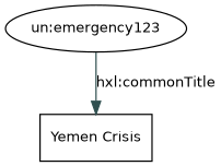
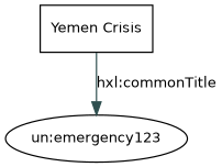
  digraph {
    rankdir=TB
    node [fontname=Helvetica fontsize=11.0]
    "Yemen Crisis" [shape=box]
    "un:emergency123"
-   "un:emergency123" -> "Yemen Crisis" [color=darkslategray fontname=Helvetica fontsize=11.0 label="hxl:commonTitle"]
+   "Yemen Crisis" -> "un:emergency123" [color=darkslategray fontname=Helvetica fontsize=11.0 label="hxl:commonTitle"]
  }
